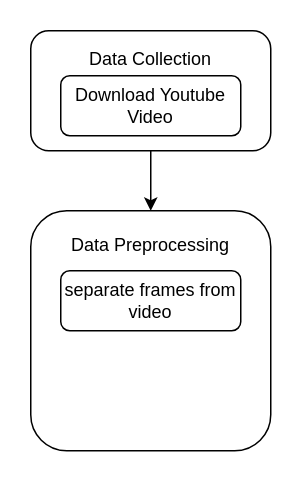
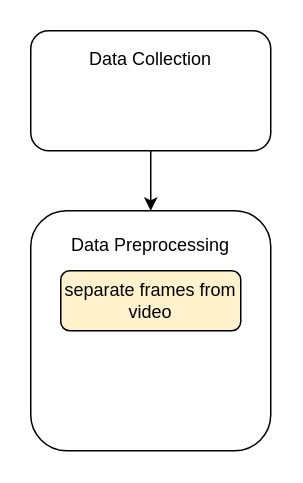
  <mxCell id="0" />
  <mxCell id="1" parent="0" />
  <mxCell id="2" style="edgeStyle=orthogonalEdgeStyle;rounded=0;orthogonalLoop=1;jettySize=auto;html=1;exitX=0.5;exitY=1;exitDx=0;exitDy=0;entryX=0.5;entryY=0;entryDx=0;entryDy=0;" edge="1" parent="1" source="3" target="5"><mxGeometry relative="1" as="geometry" /></mxCell>
  <mxCell id="3" value="Data Collection&lt;br&gt;&lt;br&gt;&lt;br&gt;&lt;br&gt;" style="rounded=1;whiteSpace=wrap;html=1;" vertex="1" parent="1"><mxGeometry x="20" y="20" width="160" height="80" as="geometry" /></mxCell>
- <mxCell id="4" value="Download Youtube Video" style="rounded=1;whiteSpace=wrap;html=1;" vertex="1" parent="1"><mxGeometry x="40" y="50" width="120" height="40" as="geometry" /></mxCell>
  <mxCell id="5" value="Data Preprocessing&lt;br&gt;&lt;br&gt;&lt;br&gt;&lt;br&gt;&lt;br&gt;&lt;br&gt;&lt;br&gt;&lt;br&gt;&lt;br&gt;" style="rounded=1;whiteSpace=wrap;html=1;" vertex="1" parent="1"><mxGeometry x="20" y="140" width="160" height="160" as="geometry" /></mxCell>
- <mxCell id="6" value="separate frames from video" style="rounded=1;whiteSpace=wrap;html=1;" vertex="1" parent="1"><mxGeometry x="40" y="180" width="120" height="40" as="geometry" /></mxCell>
+ <mxCell id="6" value="separate frames from video" style="rounded=1;whiteSpace=wrap;html=1;fillColor=#fff2cc;" vertex="1" parent="1"><mxGeometry x="40" y="180" width="120" height="40" as="geometry" /></mxCell>
